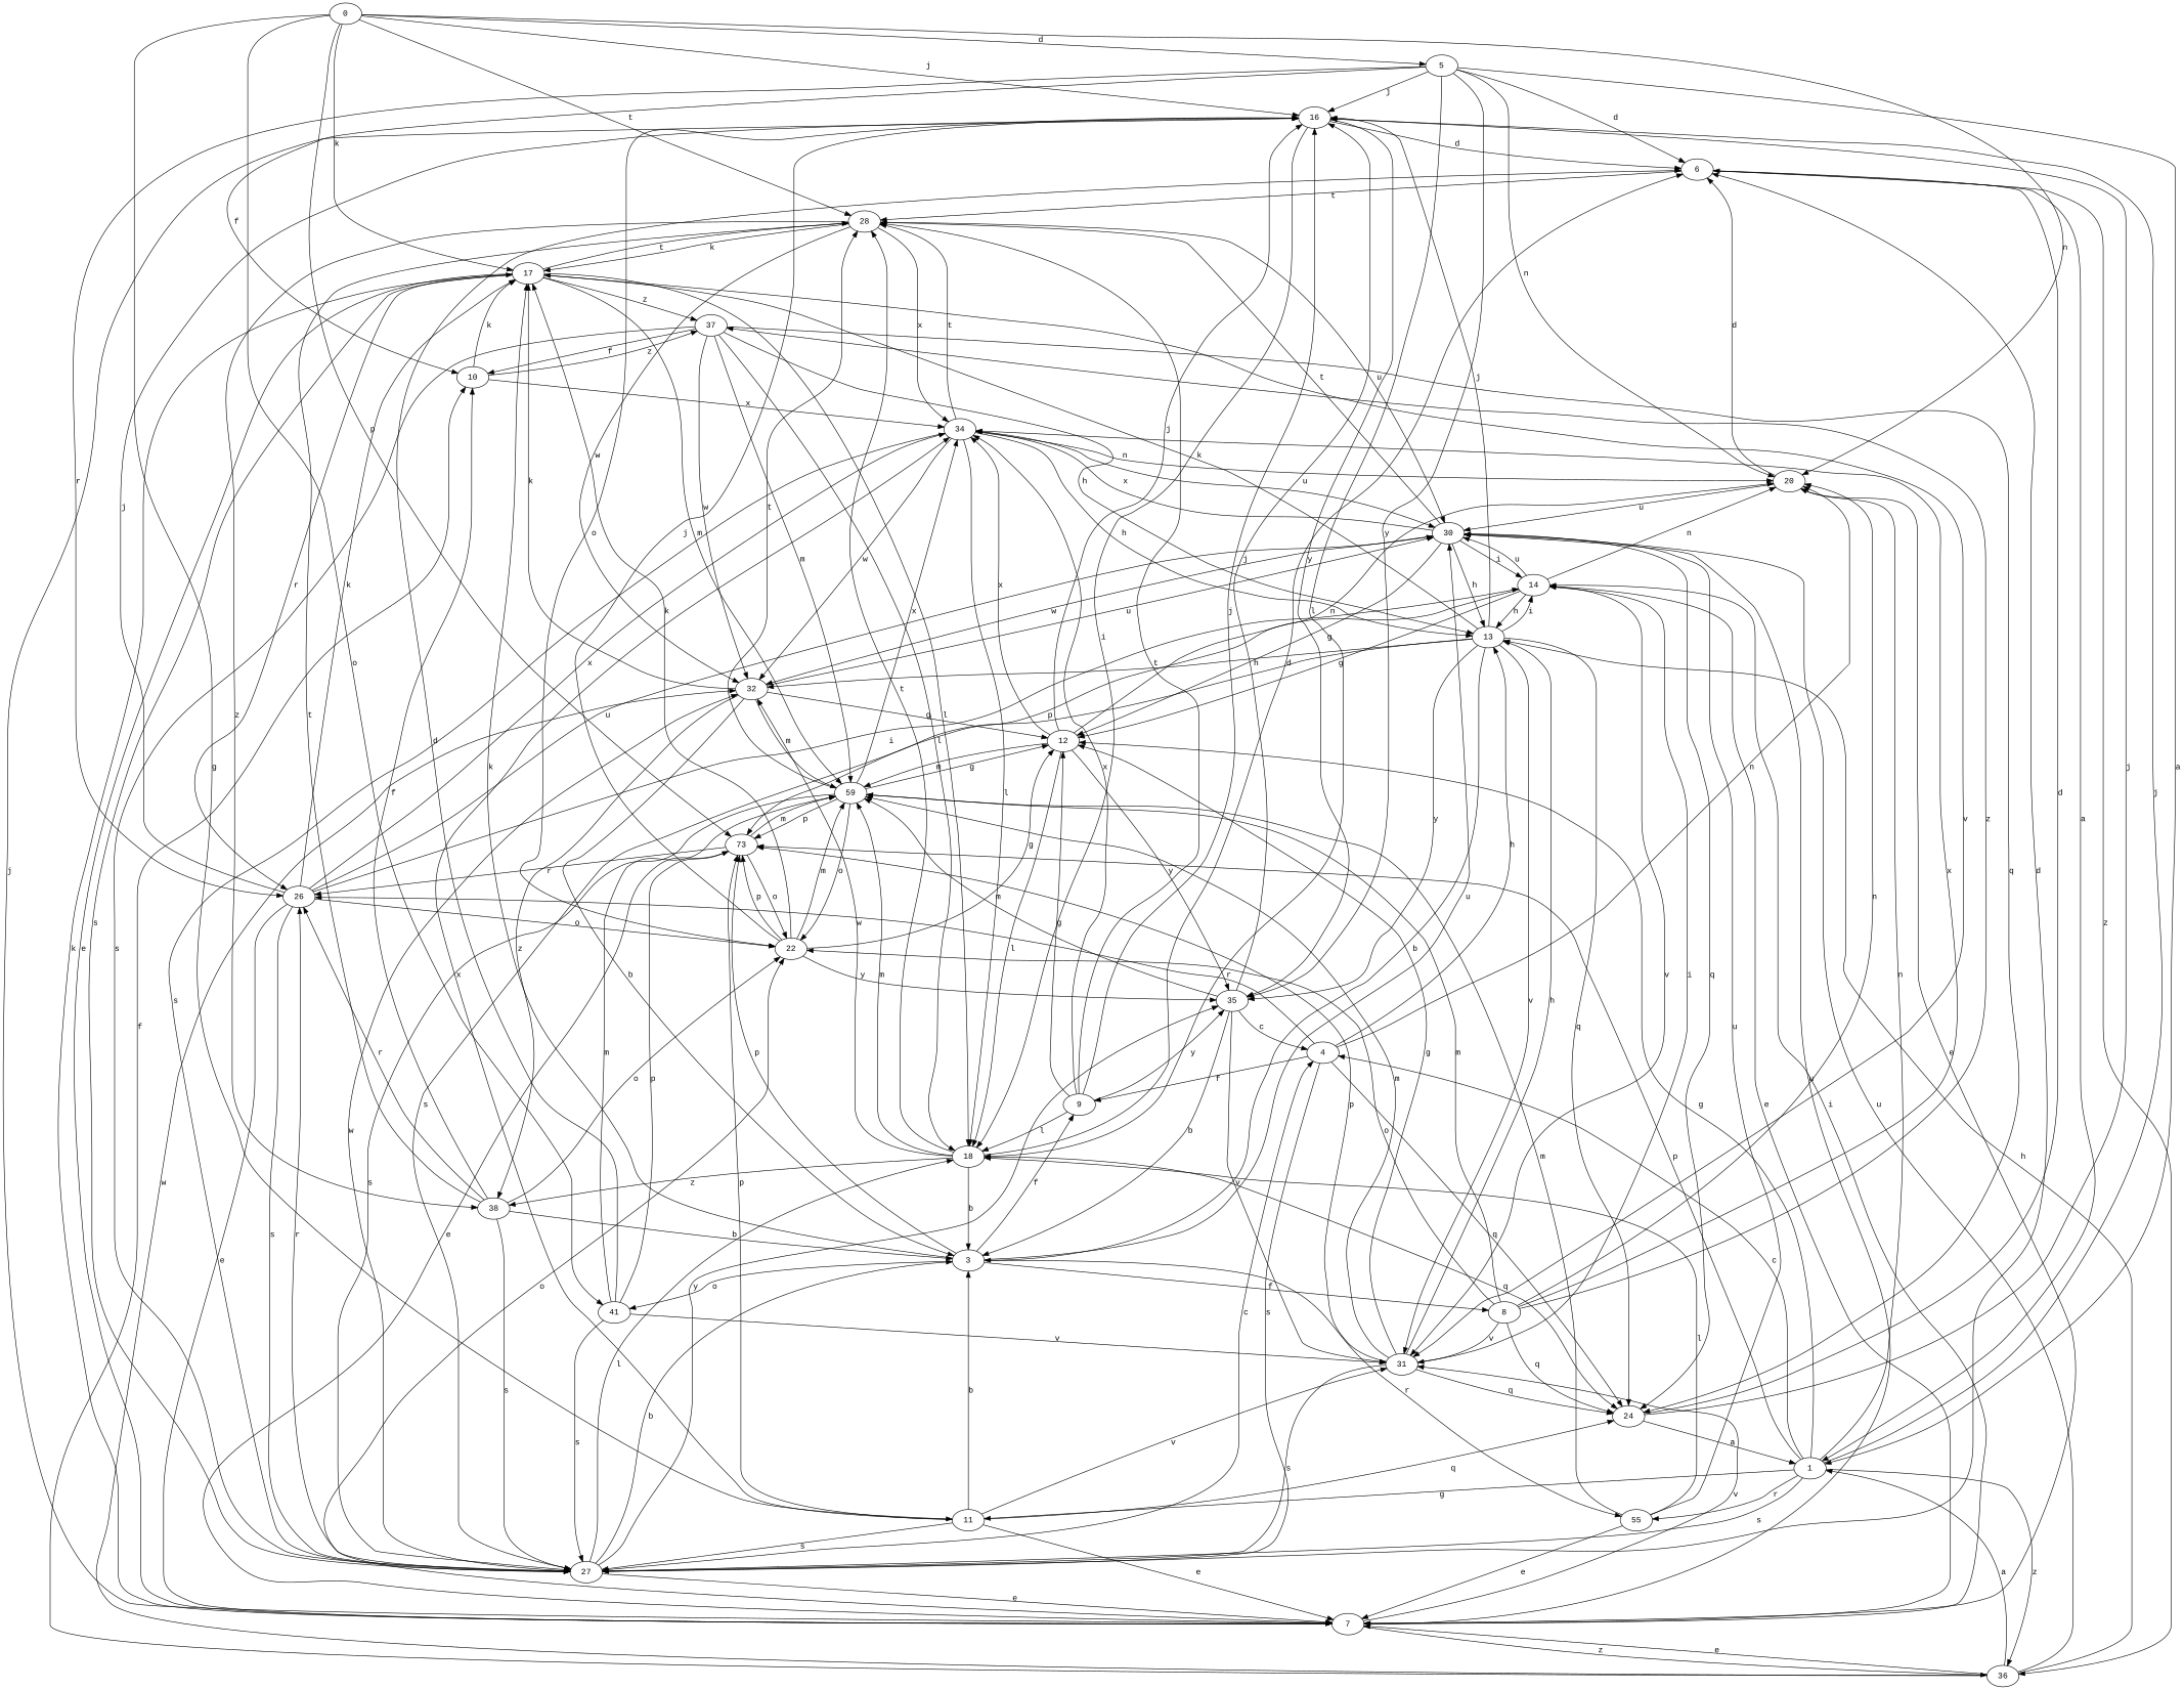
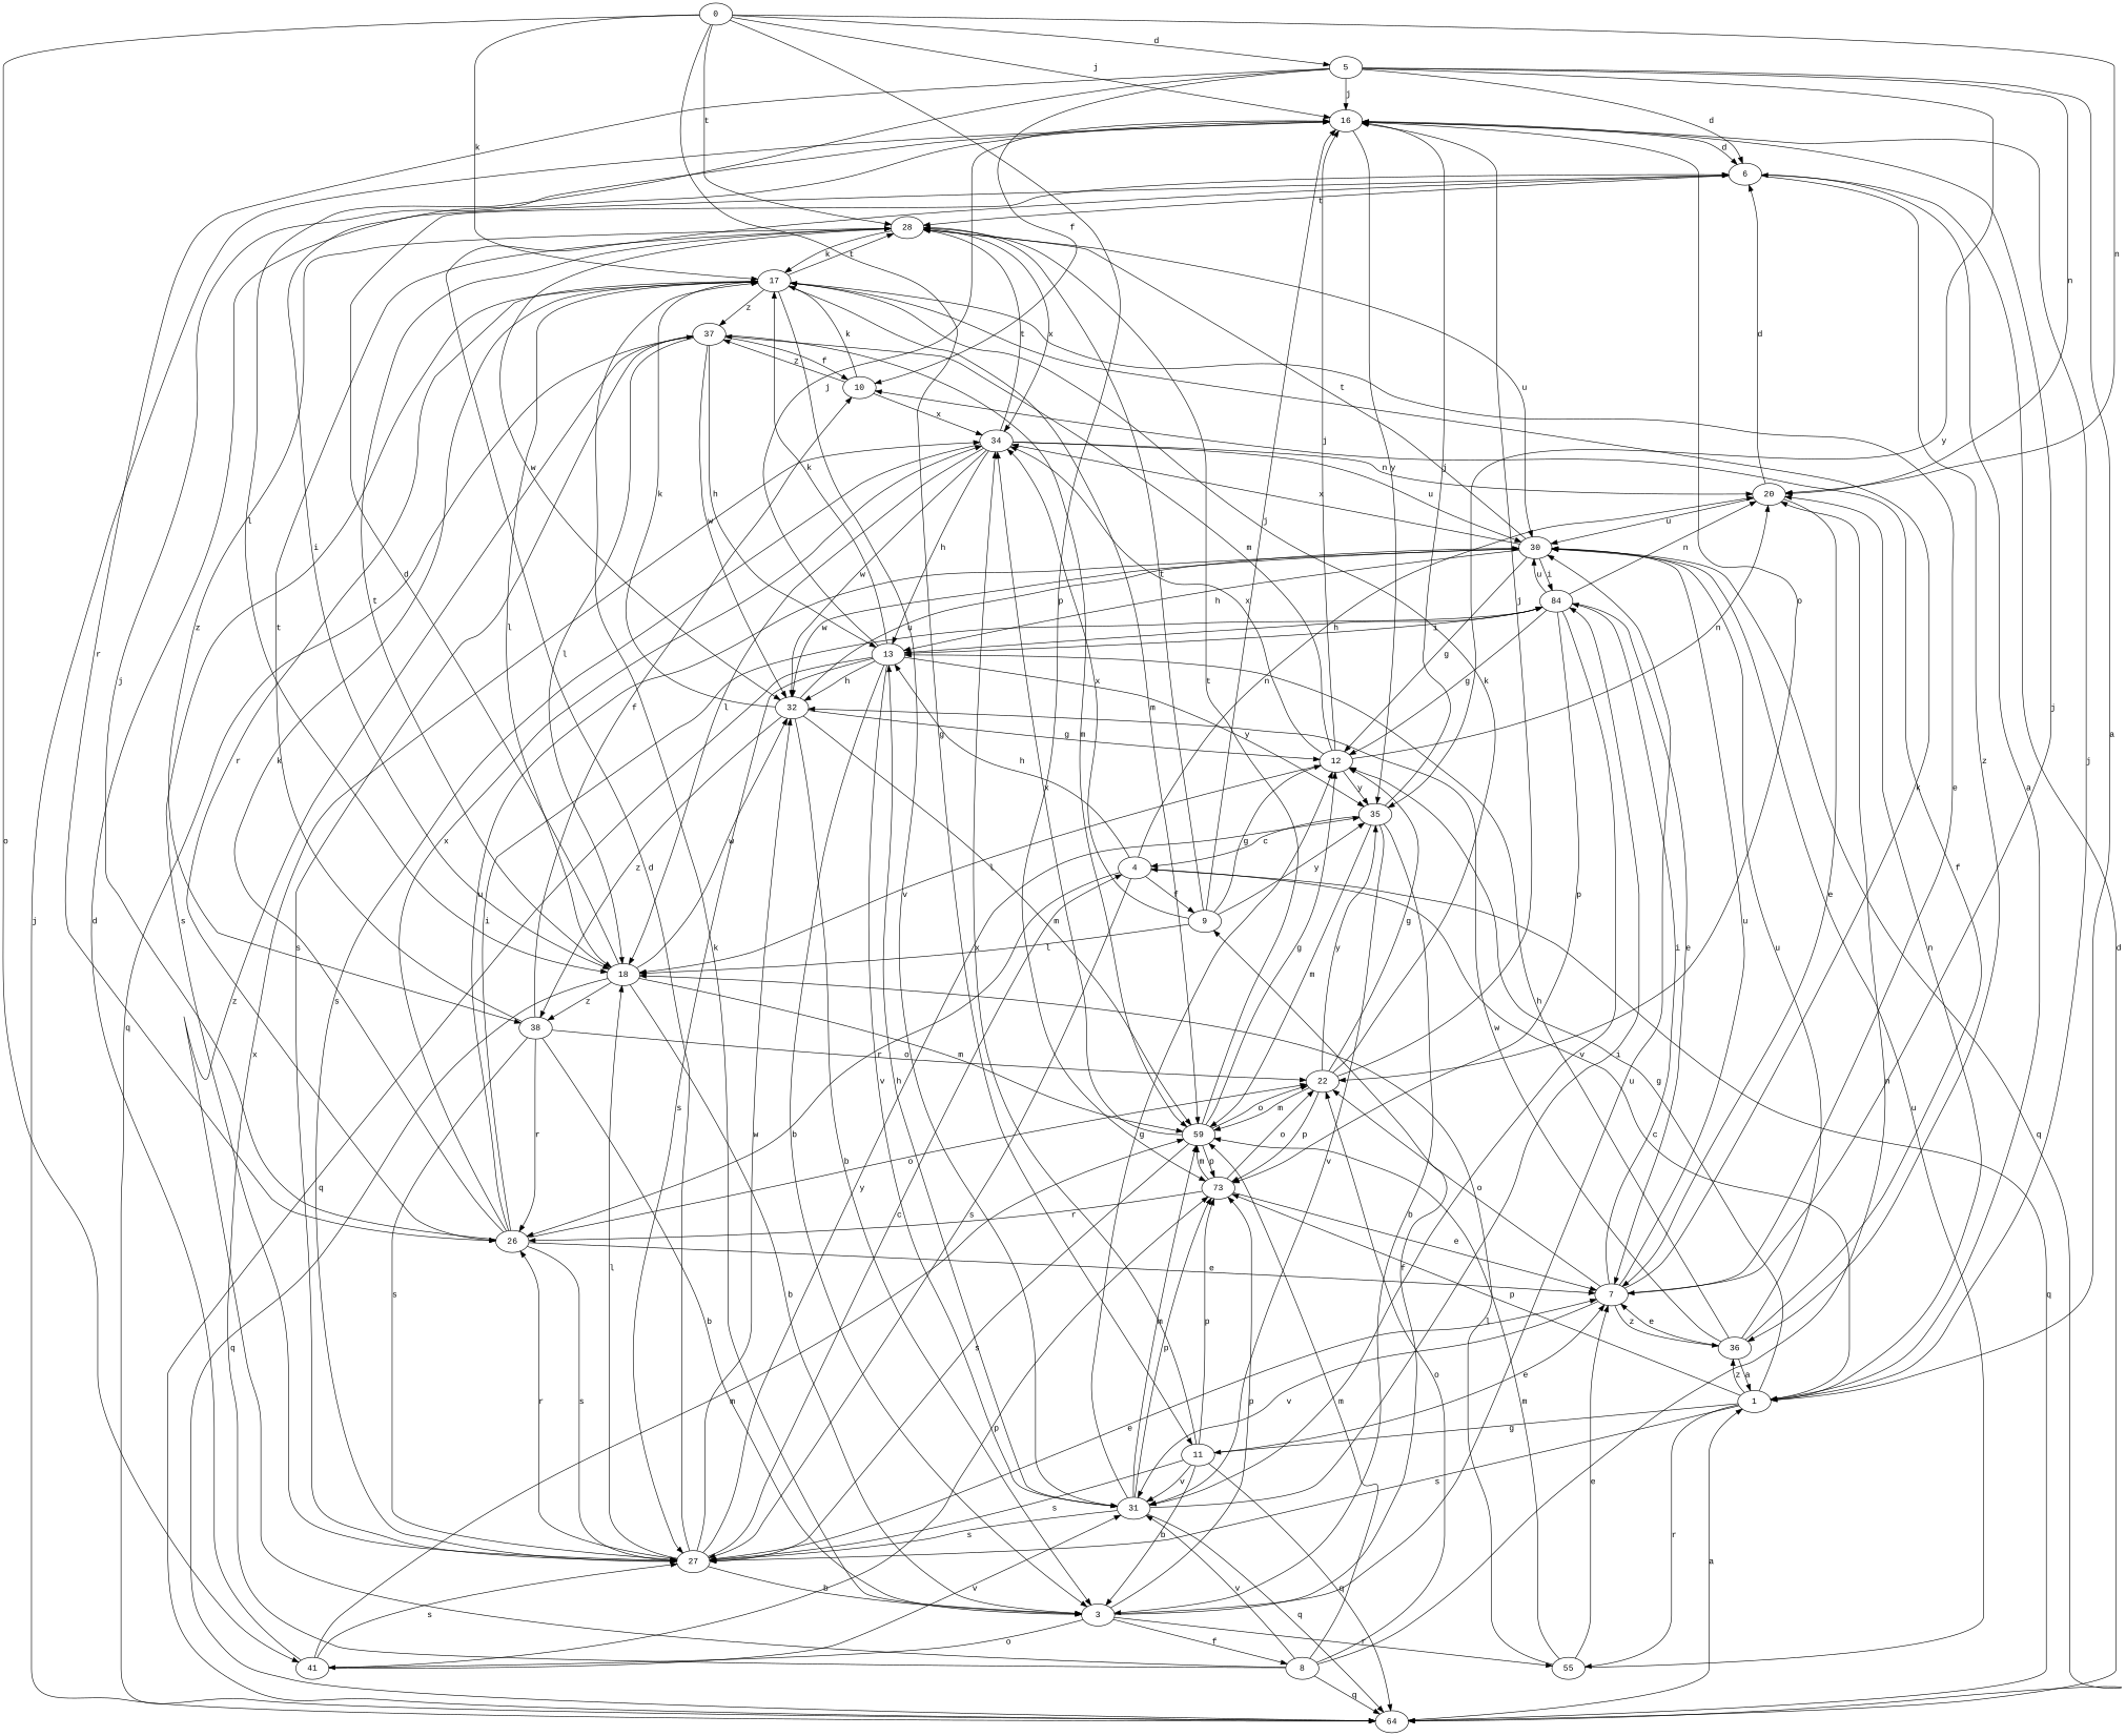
  strict digraph {
    fontname="Liberation Mono"
    node [fontname="Liberation Mono"]
    edge [fontname="Liberation Mono"]
    0
    5
    11
    16
    17
    20
    n7 [label=41]
    n8 [label=73]
    28
    1
    26
    6
    10
    18
    35
    27
    3
-   24
+   24 [label=64]
    7
    31
    34
    22
    n23 [label=59]
    37
    30
    32
    38
    4
    12
    n30 [label=55]
    36
    9
    13
    8
-   14
+   14 [label=84]
    0 -> 5 [label=d]
    0 -> 11 [label=g]
    0 -> 16 [label=j]
    0 -> 17 [label=k]
    0 -> 20 [label=n]
    0 -> n7 [label=o]
    0 -> n8 [label=p]
    0 -> 28 [label=t]
    5 -> 16 [label=j]
    5 -> 20 [label=n]
    5 -> 1 [label=a]
    5 -> 26 [label=r]
    5 -> 6 [label=d]
    5 -> 10 [label=f]
    5 -> 18 [label=l]
    5 -> 35 [label=y]
    11 -> n8 [label=p]
    11 -> 27 [label=s]
    11 -> 3 [label=b]
    11 -> 24 [label=q]
    11 -> 7 [label=e]
    11 -> 31 [label=v]
    11 -> 34 [label=x]
    16 -> 6 [label=d]
    16 -> 18 [label=i]
    16 -> 35 [label=y]
    16 -> 22 [label=o]
    17 -> 28 [label=t]
    17 -> 26 [label=r]
    17 -> 18 [label=l]
    17 -> 27 [label=s]
    17 -> 7 [label=e]
    17 -> 31 [label=v]
    17 -> n23 [label=m]
    17 -> 37 [label=z]
    20 -> 6 [label=d]
    20 -> 7 [label=e]
    20 -> 30 [label=u]
    n7 -> n8 [label=p]
    n7 -> 6 [label=d]
    n7 -> 27 [label=s]
    n7 -> 31 [label=v]
    n7 -> n23 [label=m]
    n8 -> 26 [label=r]
    n8 -> 7 [label=e]
    n8 -> 22 [label=o]
    n8 -> n23 [label=m]
    28 -> 17 [label=k]
    28 -> 34 [label=x]
    28 -> 30 [label=u]
    28 -> 32 [label=w]
    28 -> 38 [label=z]
    1 -> 11 [label=g]
    1 -> 16 [label=j]
    1 -> 20 [label=n]
    1 -> n8 [label=p]
    1 -> 27 [label=s]
    1 -> 4 [label=c]
    1 -> 12 [label=g]
    1 -> n30 [label=r]
    1 -> 36 [label=z]
    26 -> 16 [label=j]
    26 -> 17 [label=k]
    26 -> 27 [label=s]
    26 -> 7 [label=e]
    26 -> 34 [label=x]
    26 -> 22 [label=o]
    26 -> 30 [label=u]
    26 -> 14 [label=i]
    6 -> 28 [label=t]
    6 -> 1 [label=a]
    6 -> 36 [label=z]
    10 -> 17 [label=k]
    10 -> 34 [label=x]
    10 -> 37 [label=z]
    18 -> 28 [label=t]
    18 -> 6 [label=d]
    18 -> 3 [label=b]
    18 -> 24 [label=q]
    18 -> n23 [label=m]
    18 -> 32 [label=w]
    18 -> 38 [label=z]
    35 -> 16 [label=j]
    35 -> 3 [label=b]
    35 -> 31 [label=v]
    35 -> n23 [label=m]
    35 -> 4 [label=c]
    27 -> 26 [label=r]
    27 -> 6 [label=d]
    27 -> 18 [label=l]
    27 -> 35 [label=y]
    27 -> 3 [label=b]
    27 -> 7 [label=e]
    27 -> 32 [label=w]
    27 -> 4 [label=c]
    3 -> 17 [label=k]
    3 -> n7 [label=o]
    3 -> n8 [label=p]
    3 -> 30 [label=u]
    3 -> n30 [label=r]
    3 -> 9 [label=f]
    3 -> 8 [label=f]
    24 -> 16 [label=j]
    24 -> 1 [label=a]
    24 -> 6 [label=d]
    7 -> 16 [label=j]
    7 -> 17 [label=k]
    7 -> 31 [label=v]
    7 -> 22 [label=o]
    7 -> 30 [label=u]
    7 -> 36 [label=z]
    7 -> 14 [label=i]
    31 -> n8 [label=p]
    31 -> 27 [label=s]
    31 -> 24 [label=q]
    31 -> n23 [label=m]
    31 -> 12 [label=g]
    31 -> 13 [label=h]
    31 -> 14 [label=i]
    34 -> 20 [label=n]
    34 -> 28 [label=t]
    34 -> 18 [label=l]
    34 -> 27 [label=s]
    34 -> 30 [label=u]
    34 -> 32 [label=w]
    34 -> 13 [label=h]
    22 -> 16 [label=j]
    22 -> 17 [label=k]
    22 -> n8 [label=p]
    22 -> 35 [label=y]
    22 -> n23 [label=m]
    22 -> 12 [label=g]
    n23 -> n8 [label=p]
    n23 -> 28 [label=t]
    n23 -> 27 [label=s]
    n23 -> 34 [label=x]
    n23 -> 22 [label=o]
    n23 -> 12 [label=g]
    37 -> 10 [label=f]
    37 -> 18 [label=l]
    37 -> 27 [label=s]
    37 -> 24 [label=q]
    37 -> n23 [label=m]
    37 -> 32 [label=w]
    37 -> 13 [label=h]
    30 -> 28 [label=t]
    30 -> 24 [label=q]
    30 -> 34 [label=x]
    30 -> 32 [label=w]
    30 -> 12 [label=g]
    30 -> 13 [label=h]
    30 -> 14 [label=i]
    32 -> 17 [label=k]
    32 -> 3 [label=b]
    32 -> n23 [label=m]
    32 -> 30 [label=u]
    32 -> 38 [label=z]
    32 -> 12 [label=g]
    38 -> 28 [label=t]
    38 -> 26 [label=r]
    38 -> 10 [label=f]
    38 -> 27 [label=s]
    38 -> 3 [label=b]
    38 -> 22 [label=o]
    4 -> 20 [label=n]
    4 -> 26 [label=r]
    4 -> 27 [label=s]
    4 -> 24 [label=q]
    4 -> 9 [label=f]
    4 -> 13 [label=h]
    12 -> 16 [label=j]
    12 -> 20 [label=n]
    12 -> 18 [label=l]
    12 -> 35 [label=y]
    12 -> 34 [label=x]
-   12 -> n23 [label=m]
+   12 -> 37 [label=m]
    n30 -> 18 [label=l]
    n30 -> 7 [label=e]
    n30 -> n23 [label=m]
    n30 -> 30 [label=u]
    36 -> 1 [label=a]
    36 -> 10 [label=f]
    36 -> 7 [label=e]
    36 -> 30 [label=u]
    36 -> 32 [label=w]
    36 -> 13 [label=h]
    9 -> 16 [label=j]
    9 -> 28 [label=t]
    9 -> 18 [label=l]
    9 -> 35 [label=y]
    9 -> 34 [label=x]
    9 -> 12 [label=g]
    13 -> 16 [label=j]
    13 -> 17 [label=k]
    13 -> 35 [label=y]
    13 -> 27 [label=s]
    13 -> 3 [label=b]
    13 -> 24 [label=q]
    13 -> 31 [label=v]
    13 -> 32 [label=h]
    13 -> 14 [label=i]
    8 -> 20 [label=n]
    8 -> 24 [label=q]
    8 -> 31 [label=v]
    8 -> 34 [label=x]
    8 -> 22 [label=o]
    8 -> n23 [label=m]
    8 -> 37 [label=z]
    14 -> 20 [label=n]
    14 -> n8 [label=p]
    14 -> 7 [label=e]
    14 -> 31 [label=v]
    14 -> 30 [label=u]
    14 -> 12 [label=g]
    14 -> 13 [label=h]
  }
